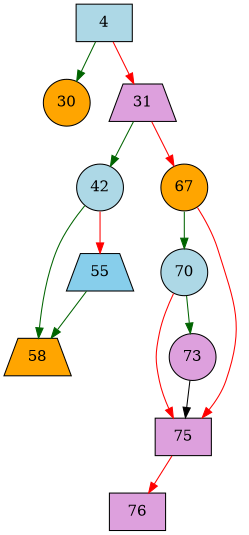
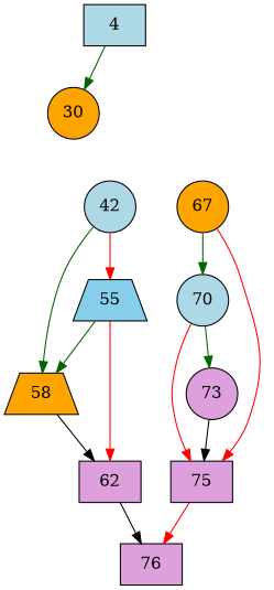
  strict digraph {
    node [fillcolor=plum shape=circle style=filled]
    edge [color=red cond=true]
    4 [entry=true fillcolor=lightblue shape=box]
    30 [fillcolor=orange]
-   31 [shape=trapezium]
    n4 [fillcolor=lightblue label=42]
    67 [fillcolor=orange]
    58 [fillcolor=orange shape=trapezium]
    55 [fillcolor=skyblue shape=trapezium]
    70 [fillcolor=lightblue]
    75 [shape=box]
+   62 [shape=box]
    73
    76 [shape=box]
    4 -> 30 [color=darkgreen]
-   4 -> 31 [cond=false]
-   31 -> n4 [color=darkgreen]
-   31 -> 67 [cond=false]
    n4 -> 58 [color=darkgreen]
    n4 -> 55 [cond=false]
    67 -> 70 [color=darkgreen]
    67 -> 75 [cond=false]
+   58 -> 62 [color="" cond=""]
    55 -> 58 [color=darkgreen]
+   55 -> 62 [cond=false]
    70 -> 75 [cond=false]
    70 -> 73 [color=darkgreen]
    75 -> 76 [cond=""]
+   62 -> 76 [color="" cond=""]
    73 -> 75 [color="" cond=""]
  }
